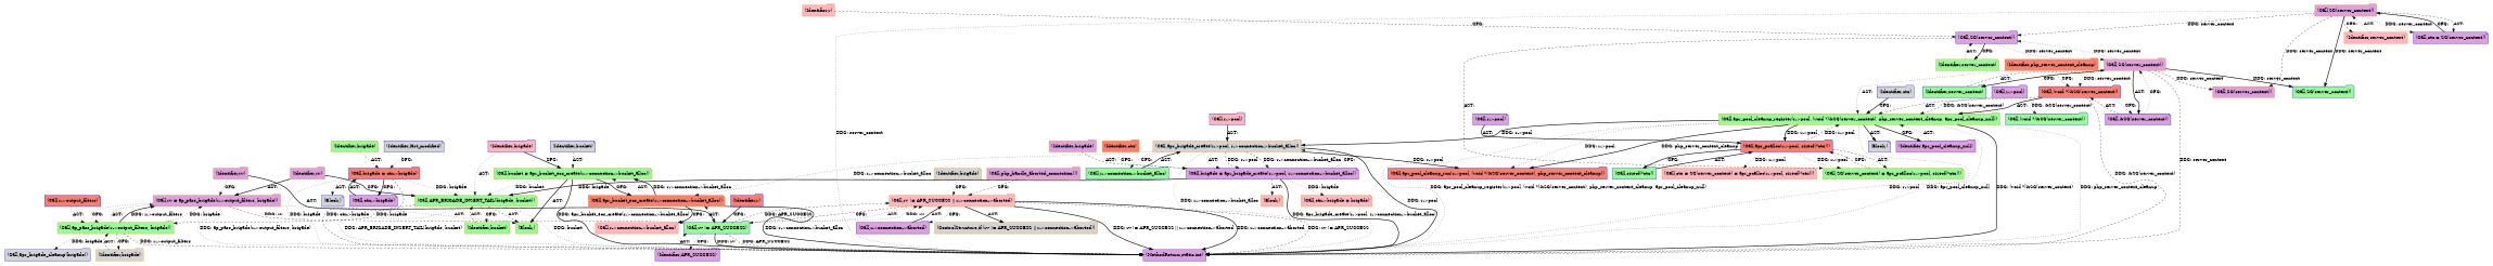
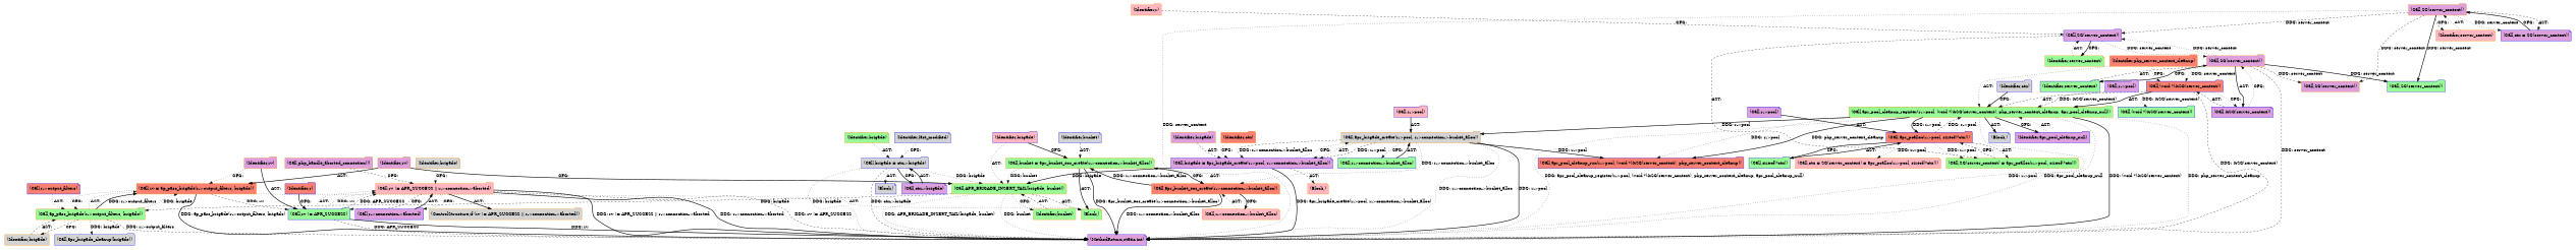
  digraph {
    node [color=darkorange fillcolor=plum shape=folder style=filled]
    edge [style=dotted]
    n1 [fillcolor=lightpink label="(Call,rv != APR_SUCCESS || r->connection->aborted)"]
    n2 [color=blue fillcolor=palegreen label="(Call,rv != APR_SUCCESS)"]
    n3 [color=blue label="(MethodReturn,static int)" shape=note]
    n4 [color=blue label="(Call,r->connection->aborted)"]
    n5 [fillcolor=lightgrey label="(ControlStructure,if (rv != APR_SUCCESS || r->connection->aborted))"]
-   n6 [color=blue label="(Identifier,APR_SUCCESS)"]
-   n7 [label="(Call,rv = ap_pass_brigade(r->output_filters, brigade))"]
+   n7 [fillcolor=salmon label="(Call,rv = ap_pass_brigade(r->output_filters, brigade))"]
    n8 [fillcolor=palegreen label="(Call,ap_pass_brigade(r->output_filters, brigade))"]
    n9 [fillcolor=palegreen label="(Block,)" shape=note]
    n10 [color=blue fillcolor=lightgrey label="(Call,apr_brigade_cleanup(brigade))"]
    n11 [fillcolor=lightgrey label="(Identifier,brigade)"]
    n12 [fillcolor=palegreen label="(Call,APR_BRIGADE_INSERT_TAIL(brigade, bucket))" shape=note]
    n13 [fillcolor=palegreen label="(Identifier,bucket)"]
-   n14 [color=blue fillcolor=salmon label="(Call,brigade = ctx->brigade)"]
+   n14 [color=blue fillcolor=lightgrey label="(Call,brigade = ctx->brigade)"]
    n15 [color=blue fillcolor=lightgrey label="(Block,)" shape=note]
    n16 [color=blue label="(Call,ctx->brigade)" shape=note]
    n17 [color=blue label="(Call,brigade = apr_brigade_create(r->pool, r->connection->bucket_alloc))" shape=note]
    n18 [fillcolor=lightgrey label="(Call,apr_brigade_create(r->pool, r->connection->bucket_alloc))"]
-   n19 [fillcolor=lightpink label="(Call,ctx->brigade = brigade)" shape=note]
    n20 [fillcolor=lightpink label="(Block,)" shape=note]
    n21 [fillcolor=salmon label="(Call,apr_bucket_eos_create(r->connection->bucket_alloc))" shape=note]
    n22 [color=blue fillcolor=palegreen label="(Call,r->connection->bucket_alloc)"]
    n23 [color=blue fillcolor=salmon label="(Call,apr_pool_cleanup_run(r->pool, (void *)&SG(server_context), php_server_context_cleanup))"]
    n24 [fillcolor=palegreen label="(Call,bucket = apr_bucket_eos_create(r->connection->bucket_alloc))" shape=note]
    n25 [fillcolor=lightpink label="(Call,r->connection->bucket_alloc)" shape=note]
    n26 [fillcolor=palegreen label="(Call,apr_pool_cleanup_register(r->pool, (void *)&SG(server_context), php_server_context_cleanup, apr_pool_cleanup_null))"]
    n27 [color=blue fillcolor=salmon label="(Call,apr_pcalloc(r->pool, sizeof(*ctx)))"]
    n28 [color=blue fillcolor=lightgrey label="(Block,)" shape=note]
    n29 [color=blue label="(Identifier,apr_pool_cleanup_null)"]
    n30 [fillcolor=palegreen label="(Call,SG(server_context) = apr_pcalloc(r->pool, sizeof(*ctx)))" shape=note]
    n31 [color=blue fillcolor=palegreen label="(Call,sizeof(*ctx))"]
    n32 [fillcolor=lightpink label="(Call,ctx = SG(server_context) = apr_pcalloc(r->pool, sizeof(*ctx)))" shape=note]
    n33 [color=blue fillcolor=salmon label="(Call,(void *)&SG(server_context))"]
    n34 [color=blue fillcolor=palegreen label="(Call,(void *)&SG(server_context))"]
    n35 [color=blue label="(Call,&SG(server_context))" shape=note]
    n36 [label="(Call,SG(server_context))"]
    n37 [color=blue label="(Call,SG(server_context))"]
    n38 [color=blue fillcolor=palegreen label="(Call,SG(server_context))"]
    n39 [label="(Call,SG(server_context))" shape=note]
    n40 [color=blue fillcolor=palegreen label="(Identifier,server_context)"]
    n41 [fillcolor=palegreen label="(Identifier,server_context)" shape=note]
    n42 [label="(Call,SG(server_context))"]
    n43 [fillcolor=lightpink label="(Identifier,server_context)" shape=note]
    n44 [color=blue label="(Call,ctx = SG(server_context))" shape=note]
    n45 [fillcolor=lightpink label="(Identifier,r)"]
    n46 [label="(Identifier,brigade)"]
    n47 [fillcolor=palegreen label="(Identifier,brigade)" shape=note]
    n48 [label="(Identifier,rv)"]
    n49 [color=blue fillcolor=salmon label="(Identifier,r)"]
    n50 [fillcolor=lightgrey label="(Identifier,brigade)" shape=note]
    n51 [color=blue fillcolor=lightgrey label="(Identifier,last_modified)" shape=note]
    n52 [color=blue fillcolor=lightgrey label="(Identifier,bucket)" shape=note]
    n53 [label="(Identifier,rv)"]
    n54 [fillcolor=salmon label="(Identifier,ctx)"]
    n55 [color=blue fillcolor=lightpink label="(Call,r->pool)"]
    n56 [label="(Call,php_handle_aborted_connection())"]
    n57 [color=blue fillcolor=lightpink label="(Identifier,brigade)"]
    n58 [color=blue fillcolor=salmon label="(Call,r->output_filters)" shape=note]
    n59 [fillcolor=salmon label="(Identifier,php_server_context_cleanup)"]
    n60 [color=blue fillcolor=lightgrey label="(Identifier,ctx)"]
    n61 [color=blue label="(Call,r->pool)" shape=note]
    n62 [color=blue label="(Call,r->pool)"]
    n1 -> n2 [label="CFG: " style=dashed]
    n1 -> n3 [label="DDG: rv != APR_SUCCESS || r->connection->aborted" style=bold]
    n1 -> n3 [label="DDG: r->connection->aborted" style=bold]
    n1 -> n3 [label="DDG: rv != APR_SUCCESS" style=dashed]
    n1 -> n4 [label="CFG: "]
    n1 -> n5 [label="AST: " style=bold]
    n2 -> n1 [label="AST: "]
    n2 -> n1 [label="DDG: rv"]
    n2 -> n1 [label="DDG: APR_SUCCESS" style=dashed]
    n2 -> n3 [label="DDG: rv" style=bold]
    n2 -> n3 [label="DDG: APR_SUCCESS" style=dashed]
-   n2 -> n6 [label="CFG: "]
    n4 -> n1 [label="AST: " style=bold]
-   n6 -> n2 [label="AST: "]
    n7 -> n2 [label="DDG: rv" style=dashed]
-   n7 -> n3 [label="DDG: ap_pass_brigade(r->output_filters, brigade)"]
+   n7 -> n3 [label="DDG: ap_pass_brigade(r->output_filters, brigade)" style=bold]
    n7 -> n8 [label="CFG: "]
    n7 -> n9 [label="AST: "]
    n8 -> n3 [label="DDG: r->output_filters" style=dashed]
    n8 -> n7 [label="AST: "]
    n8 -> n7 [label="DDG: r->output_filters" style=bold]
    n8 -> n7 [label="DDG: brigade"]
    n8 -> n10 [label="DDG: brigade"]
    n8 -> n11 [label="CFG: " style=dashed]
    n11 -> n8 [label="AST: " style=dashed]
    n12 -> n3 [label="DDG: APR_BRIGADE_INSERT_TAIL(brigade, bucket)"]
    n12 -> n3 [label="DDG: bucket"]
    n12 -> n8 [label="DDG: brigade" style=dashed]
    n12 -> n9 [label="AST: " style=dashed]
    n12 -> n13 [label="CFG: "]
    n13 -> n12 [label="AST: " style=dashed]
    n14 -> n3 [label="DDG: brigade"]
    n14 -> n3 [label="DDG: ctx->brigade" style=dashed]
    n14 -> n12 [label="DDG: brigade"]
    n14 -> n15 [label="AST: "]
    n14 -> n16 [label="CFG: " style=bold]
    n16 -> n14 [label="AST: " style=bold]
    n17 -> n3 [label="DDG: apr_brigade_create(r->pool, r->connection->bucket_alloc)" style=bold]
    n17 -> n12 [label="DDG: brigade" style=bold]
    n17 -> n18 [label="CFG: "]
-   n17 -> n19 [label="DDG: brigade"]
    n17 -> n20 [label="AST: " style=dashed]
    n18 -> n3 [label="DDG: r->connection->bucket_alloc"]
    n18 -> n3 [label="DDG: r->pool" style=bold]
    n18 -> n17 [label="AST: "]
    n18 -> n17 [label="DDG: r->pool" style=dashed]
    n18 -> n17 [label="DDG: r->connection->bucket_alloc" style=dashed]
    n18 -> n21 [label="DDG: r->connection->bucket_alloc"]
    n18 -> n22 [label="CFG: "]
    n18 -> n23 [label="DDG: r->pool" style=bold]
    n21 -> n3 [label="DDG: r->connection->bucket_alloc" style=bold]
    n21 -> n24 [label="AST: "]
    n21 -> n24 [label="DDG: r->connection->bucket_alloc" style=bold]
    n21 -> n25 [label="CFG: " style=bold]
    n22 -> n18 [label="AST: " style=bold]
    n24 -> n3 [label="DDG: apr_bucket_eos_create(r->connection->bucket_alloc)" style=bold]
    n24 -> n9 [label="AST: " style=bold]
    n24 -> n12 [label="DDG: bucket"]
    n24 -> n21 [label="CFG: " style=bold]
    n25 -> n21 [label="AST: "]
    n26 -> n3 [label="DDG: apr_pool_cleanup_register(r->pool, (void *)&SG(server_context), php_server_context_cleanup, apr_pool_cleanup_null)"]
    n26 -> n3 [label="DDG: r->pool"]
    n26 -> n3 [label="DDG: apr_pool_cleanup_null"]
    n26 -> n3 [label="DDG: (void *)&SG(server_context)" style=bold]
    n26 -> n3 [label="DDG: php_server_context_cleanup"]
    n26 -> n18 [label="DDG: r->pool" style=bold]
    n26 -> n23 [label="DDG: r->pool"]
    n26 -> n23 [label="DDG: php_server_context_cleanup" style=bold]
    n26 -> n27 [label="DDG: r->pool" style=bold]
    n26 -> n28 [label="AST: " style=bold]
    n26 -> n29 [label="CFG: " style=bold]
    n27 -> n26 [label="DDG: r->pool" style=dashed]
    n27 -> n30 [label="AST: " style=dashed]
    n27 -> n30 [label="DDG: r->pool"]
    n27 -> n31 [label="CFG: " style=bold]
    n27 -> n32 [label="DDG: r->pool"]
    n29 -> n26 [label="AST: "]
    n30 -> n27 [label="CFG: " style=dashed]
    n31 -> n27 [label="AST: " style=bold]
    n33 -> n3 [label="DDG: &SG(server_context)" style=dashed]
    n33 -> n26 [label="AST: " style=bold]
    n33 -> n26 [label="DDG: &SG(server_context)" style=dashed]
    n33 -> n34 [label="DDG: &SG(server_context)"]
    n33 -> n35 [label="CFG: "]
    n35 -> n33 [label="AST: " style=dashed]
    n35 -> n36 [label="CFG: "]
    n36 -> n3 [label="DDG: server_context" style=dashed]
    n36 -> n33 [label="DDG: server_context"]
    n36 -> n35 [label="AST: " style=bold]
    n36 -> n37 [label="DDG: server_context"]
    n36 -> n38 [label="DDG: server_context" style=bold]
    n36 -> n39 [label="DDG: server_context" style=dashed]
    n36 -> n40 [label="CFG: " style=bold]
    n37 -> n30 [label="AST: " style=dashed]
    n37 -> n36 [label="DDG: server_context"]
    n37 -> n41 [label="CFG: " style=bold]
    n40 -> n36 [label="AST: " style=dashed]
    n41 -> n37 [label="AST: "]
    n42 -> n3 [label="DDG: server_context"]
    n42 -> n37 [label="DDG: server_context" style=dashed]
    n42 -> n38 [label="DDG: server_context" style=bold]
    n42 -> n39 [label="DDG: server_context" style=dashed]
    n42 -> n43 [label="CFG: " style=dashed]
    n42 -> n44 [label="AST: " style=dashed]
    n42 -> n44 [label="DDG: server_context"]
    n43 -> n42 [label="AST: "]
    n44 -> n42 [label="CFG: " style=bold]
    n45 -> n37 [label="CFG: " style=dashed]
    n46 -> n17 [label="AST: " style=dashed]
    n47 -> n14 [label="AST: "]
    n48 -> n2 [label="AST: " style=bold]
    n48 -> n7 [label="CFG: "]
    n49 -> n2 [label="CFG: " style=bold]
    n50 -> n1 [label="CFG: "]
    n51 -> n14 [label="CFG: "]
    n52 -> n24 [label="AST: " style=dashed]
    n53 -> n7 [label="AST: " style=bold]
    n53 -> n12 [label="CFG: " style=bold]
    n54 -> n17 [label="CFG: "]
    n55 -> n18 [label="AST: " style=bold]
    n56 -> n1 [label="CFG: " style=dashed]
    n57 -> n12 [label="AST: "]
    n57 -> n24 [label="CFG: " style=bold]
    n58 -> n8 [label="AST: "]
    n59 -> n26 [label="AST: "]
    n59 -> n33 [label="CFG: "]
    n60 -> n26 [label="CFG: " style=bold]
    n61 -> n27 [label="AST: " style=bold]
    n62 -> n26 [label="AST: " style=dashed]
  }
